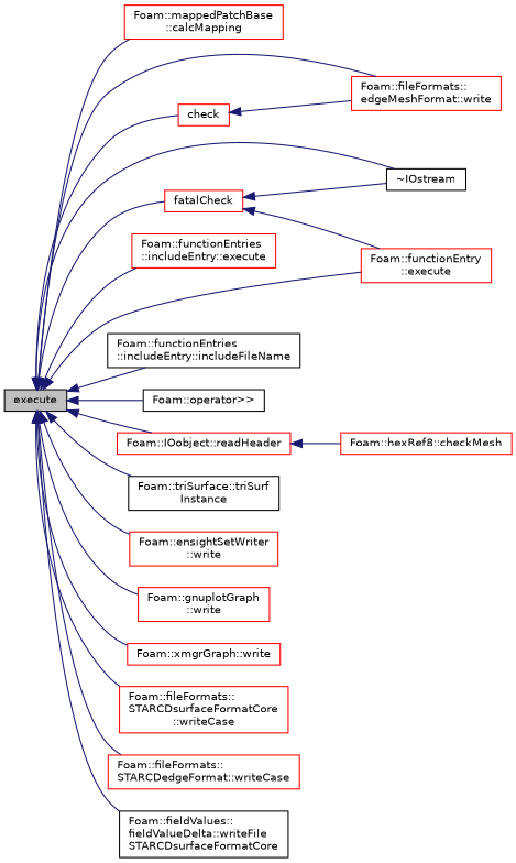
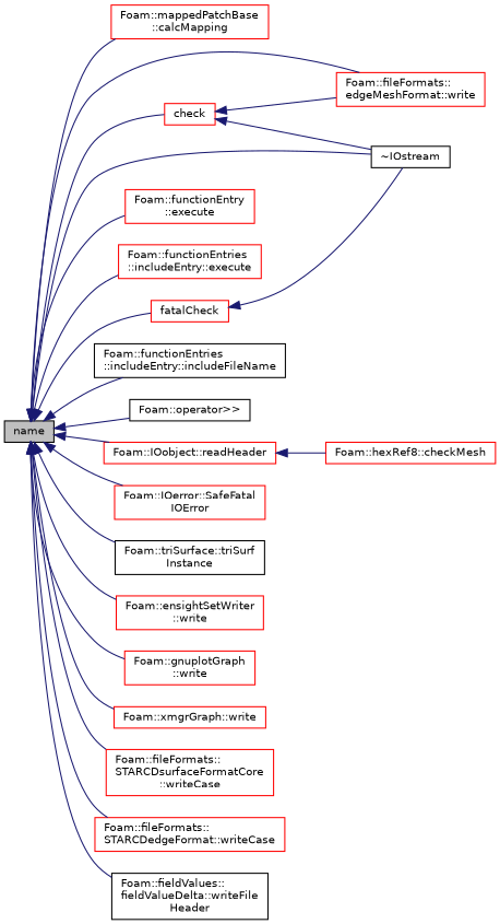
  digraph {
    rankdir=LR
    node [color=red fontname=Helvetica fontsize=10 shape=record]
    edge [color=midnightblue dir=back fontname=Helvetica fontsize=10 labelfontname=Helvetica labelfontsize=10 style=solid]
-   n1 [color=black fillcolor=grey75 fontcolor=black height=0.2 label=execute style=filled width=0.4]
+   n1 [color=black fillcolor=grey75 fontcolor=black height=0.2 label=name style=filled width=0.4]
    n2 [height=0.2 label="Foam::mappedPatchBase\l::calcMapping" width=0.4]
    n3 [height=0.2 label=check width=0.4]
    n4 [height=0.2 label="Foam::fileFormats::\ledgeMeshFormat::write" width=0.4]
    n5 [color=black height=0.2 label="~IOstream" width=0.4]
    n6 [height=0.2 label="Foam::functionEntry\l::execute" width=0.4]
    n7 [height=0.2 label="Foam::functionEntries\l::includeEntry::execute" width=0.4]
    n8 [height=0.2 label=fatalCheck width=0.4]
    n9 [color=black height=0.2 label="Foam::functionEntries\l::includeEntry::includeFileName" width=0.4]
    n10 [color=black height=0.2 label="Foam::operator\>\>" width=0.4]
    n11 [height=0.2 label="Foam::IOobject::readHeader" width=0.4]
+   n12 [height=0.2 label="Foam::IOerror::SafeFatal\lIOError" width=0.4]
    n13 [color=black height=0.2 label="Foam::triSurface::triSurf\lInstance" width=0.4]
    n14 [height=0.2 label="Foam::ensightSetWriter\l::write" width=0.4]
    n15 [height=0.2 label="Foam::gnuplotGraph\l::write" width=0.4]
    n16 [height=0.2 label="Foam::xmgrGraph::write" width=0.4]
    n17 [height=0.2 label="Foam::fileFormats::\lSTARCDsurfaceFormatCore\l::writeCase" width=0.4]
    n18 [height=0.2 label="Foam::fileFormats::\lSTARCDedgeFormat::writeCase" width=0.4]
-   n19 [color=black height=0.2 label="Foam::fieldValues::\lfieldValueDelta::writeFile\lSTARCDsurfaceFormatCore" width=0.4]
+   n19 [color=black height=0.2 label="Foam::fieldValues::\lfieldValueDelta::writeFile\lHeader" width=0.4]
    n20 [height=0.2 label="Foam::hexRef8::checkMesh" width=0.4]
    n1 -> n2
    n1 -> n3
    n1 -> n4
    n1 -> n5
    n1 -> n6
    n1 -> n7
    n1 -> n8
    n1 -> n9
    n1 -> n10
    n1 -> n11
+   n1 -> n12
    n1 -> n13
    n1 -> n14
    n1 -> n15
    n1 -> n16
    n1 -> n17
    n1 -> n18
    n1 -> n19
    n3 -> n4
+   n3 -> n5
    n8 -> n5
-   n8 -> n6
    n11 -> n20
  }
